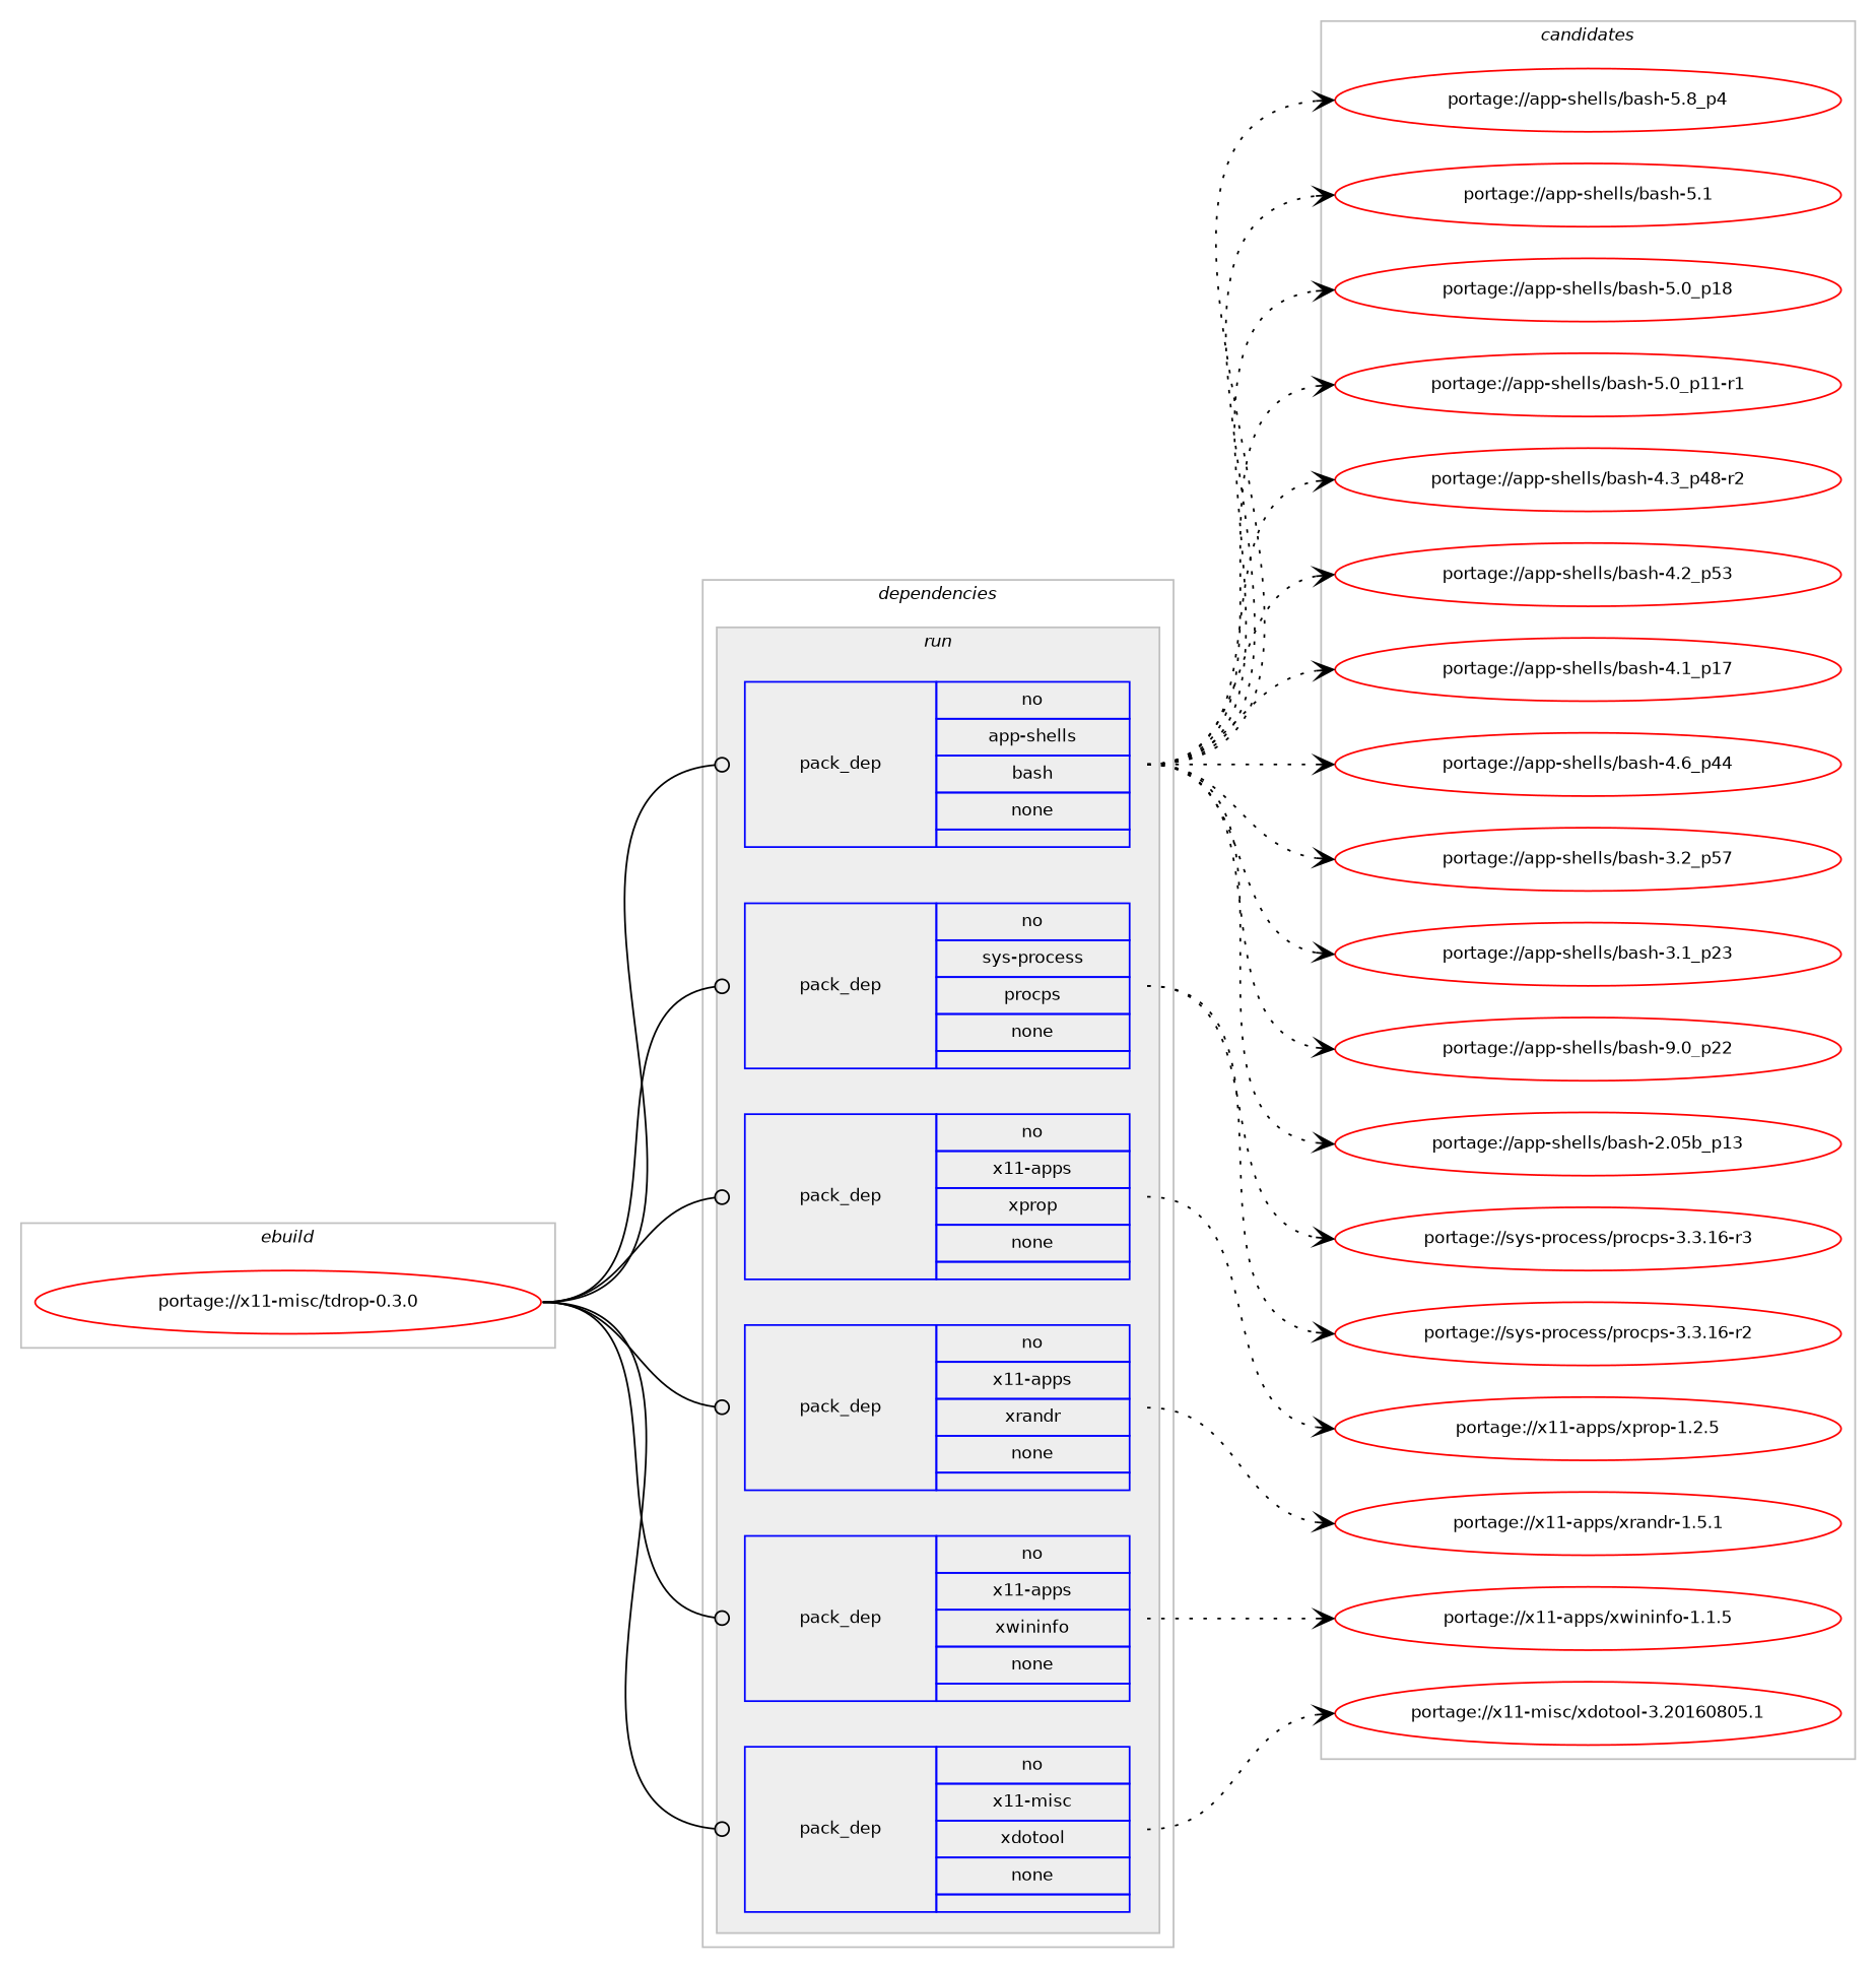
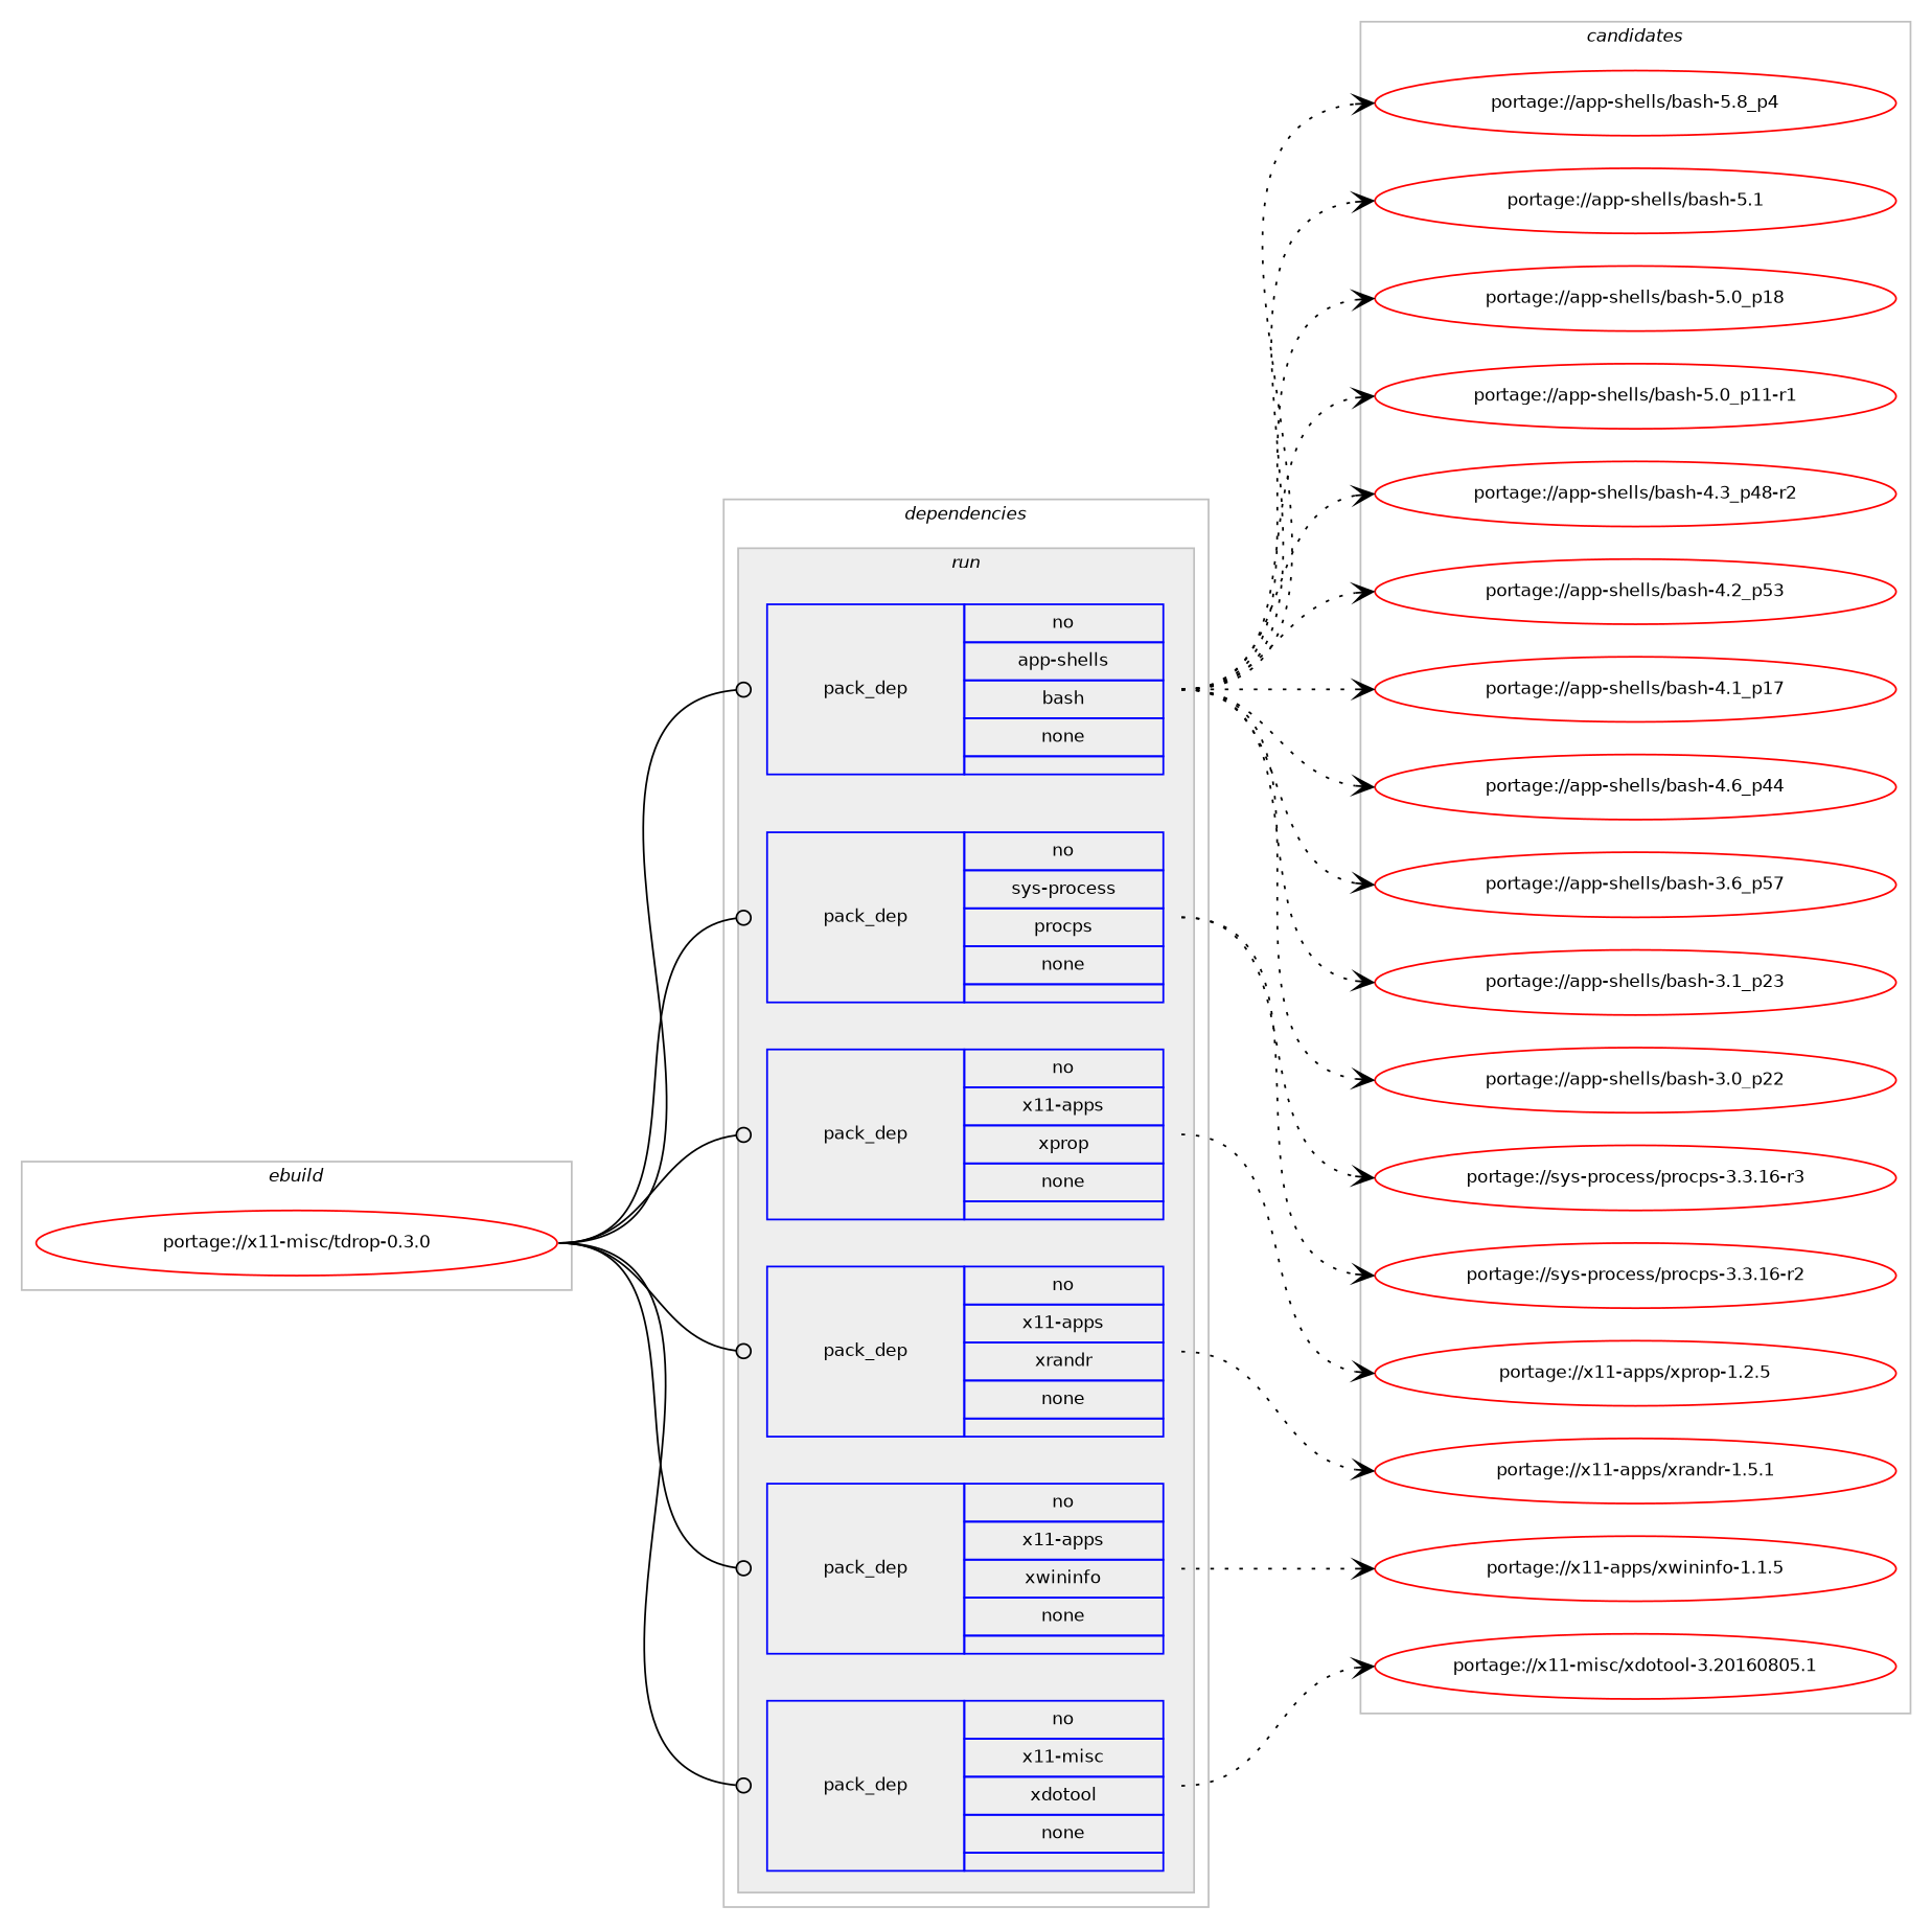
  digraph {
    compound=true
    concentrate=true
    fontname=Helvetica
    fontsize=10
    newrank=true
    rankdir=LR
    ranksep=1.5
    node [color=red fontname=Helvetica fontsize=10]
    edge [arrowhead=vee headport=w style=dotted tailport=e weight=100]
    n1 [label="portage://x11-misc/tdrop-0.3.0" width=4]
    n2 [color=blue label=<<TABLE BORDER="0" CELLBORDER="1" CELLSPACING="0" CELLPADDING="4" WIDTH="220"><TR><TD ROWSPAN="6" CELLPADDING="30">pack_dep</TD></TR><TR><TD WIDTH="110">no</TD></TR><TR><TD>app-shells</TD></TR><TR><TD>bash</TD></TR><TR><TD>none</TD></TR><TR><TD></TD></TR></TABLE>> shape=none]
    n3 [color=blue label=<<TABLE BORDER="0" CELLBORDER="1" CELLSPACING="0" CELLPADDING="4" WIDTH="220"><TR><TD ROWSPAN="6" CELLPADDING="30">pack_dep</TD></TR><TR><TD WIDTH="110">no</TD></TR><TR><TD>sys-process</TD></TR><TR><TD>procps</TD></TR><TR><TD>none</TD></TR><TR><TD></TD></TR></TABLE>> shape=none]
    n4 [color=blue label=<<TABLE BORDER="0" CELLBORDER="1" CELLSPACING="0" CELLPADDING="4" WIDTH="220"><TR><TD ROWSPAN="6" CELLPADDING="30">pack_dep</TD></TR><TR><TD WIDTH="110">no</TD></TR><TR><TD>x11-apps</TD></TR><TR><TD>xprop</TD></TR><TR><TD>none</TD></TR><TR><TD></TD></TR></TABLE>> shape=none]
    n5 [color=blue label=<<TABLE BORDER="0" CELLBORDER="1" CELLSPACING="0" CELLPADDING="4" WIDTH="220"><TR><TD ROWSPAN="6" CELLPADDING="30">pack_dep</TD></TR><TR><TD WIDTH="110">no</TD></TR><TR><TD>x11-apps</TD></TR><TR><TD>xrandr</TD></TR><TR><TD>none</TD></TR><TR><TD></TD></TR></TABLE>> shape=none]
    n6 [color=blue label=<<TABLE BORDER="0" CELLBORDER="1" CELLSPACING="0" CELLPADDING="4" WIDTH="220"><TR><TD ROWSPAN="6" CELLPADDING="30">pack_dep</TD></TR><TR><TD WIDTH="110">no</TD></TR><TR><TD>x11-apps</TD></TR><TR><TD>xwininfo</TD></TR><TR><TD>none</TD></TR><TR><TD></TD></TR></TABLE>> shape=none]
    n7 [color=blue label=<<TABLE BORDER="0" CELLBORDER="1" CELLSPACING="0" CELLPADDING="4" WIDTH="220"><TR><TD ROWSPAN="6" CELLPADDING="30">pack_dep</TD></TR><TR><TD WIDTH="110">no</TD></TR><TR><TD>x11-misc</TD></TR><TR><TD>xdotool</TD></TR><TR><TD>none</TD></TR><TR><TD></TD></TR></TABLE>> shape=none]
    n8 [label="portage://app-shells/bash-5.8_p4" width=4]
    n9 [label="portage://app-shells/bash-5.1" width=4]
    n10 [label="portage://app-shells/bash-5.0_p18" width=4]
    n11 [label="portage://app-shells/bash-5.0_p11-r1" width=4]
    n12 [label="portage://app-shells/bash-4.3_p48-r2" width=4]
    n13 [label="portage://app-shells/bash-4.2_p53" width=4]
    n14 [label="portage://app-shells/bash-4.1_p17" width=4]
    n15 [label="portage://app-shells/bash-4.6_p44" width=4]
-   n16 [label="portage://app-shells/bash-3.2_p57" width=4]
+   n16 [label="portage://app-shells/bash-3.6_p57" width=4]
    n17 [label="portage://app-shells/bash-3.1_p23" width=4]
-   n18 [label="portage://app-shells/bash-9.0_p22" width=4]
-   n19 [label="portage://app-shells/bash-2.05b_p13" width=4]
+   n18 [label="portage://app-shells/bash-3.0_p22" width=4]
    n20 [label="portage://sys-process/procps-3.3.16-r3" width=4]
    n21 [label="portage://sys-process/procps-3.3.16-r2" width=4]
    n22 [label="portage://x11-apps/xprop-1.2.5" width=4]
    n23 [label="portage://x11-apps/xrandr-1.5.1" width=4]
    n24 [label="portage://x11-apps/xwininfo-1.1.5" width=4]
    n25 [label="portage://x11-misc/xdotool-3.20160805.1" width=4]
    subgraph cluster_1 {
      color=gray
      label=<<i>ebuild</i>>
      rank=same
      n1
    }
    subgraph cluster_2 {
      color=gray
      label=<<i>dependencies</i>>
      subgraph cluster_3 {
        color=gray
        fillcolor="#eeeeee"
        label=<<i>compile</i>>
        style=filled
      }
      subgraph cluster_4 {
        color=gray
        fillcolor="#eeeeee"
        label=<<i>compile and run</i>>
        style=filled
      }
      subgraph cluster_5 {
        color=gray
        fillcolor="#eeeeee"
        label=<<i>run</i>>
        style=filled
        subgraph sub_6 {
          color=gray
          fillcolor="#eeeeee"
          label=<<i>run</i>>
          style=filled
          n2
        }
        subgraph sub_7 {
          color=gray
          fillcolor="#eeeeee"
          label=<<i>run</i>>
          style=filled
          n3
        }
        subgraph sub_8 {
          color=gray
          fillcolor="#eeeeee"
          label=<<i>run</i>>
          style=filled
          n4
        }
        subgraph sub_9 {
          color=gray
          fillcolor="#eeeeee"
          label=<<i>run</i>>
          style=filled
          n5
        }
        subgraph sub_10 {
          color=gray
          fillcolor="#eeeeee"
          label=<<i>run</i>>
          style=filled
          n6
        }
        subgraph sub_11 {
          color=gray
          fillcolor="#eeeeee"
          label=<<i>run</i>>
          style=filled
          n7
        }
      }
    }
    subgraph cluster_12 {
      color=gray
      label=<<i>candidates</i>>
      rank=same
      subgraph sub_13 {
        color=black
        label=<<i>candidates</i>>
        nodesep=1
        rank=same
        n8
        n9
        n10
        n11
        n12
        n13
        n14
        n15
        n16
        n17
        n18
-       n19
      }
      subgraph sub_14 {
        color=black
        label=<<i>candidates</i>>
        nodesep=1
        rank=same
        n20
        n21
      }
      subgraph sub_15 {
        color=black
        label=<<i>candidates</i>>
        nodesep=1
        rank=same
        n22
      }
      subgraph sub_16 {
        color=black
        label=<<i>candidates</i>>
        nodesep=1
        rank=same
        n23
      }
      subgraph sub_17 {
        color=black
        label=<<i>candidates</i>>
        nodesep=1
        rank=same
        n24
      }
      subgraph sub_18 {
        color=black
        label=<<i>candidates</i>>
        nodesep=1
        rank=same
        n25
      }
    }
    n1 -> n2 [arrowhead=odot style=solid weight=20]
    n1 -> n3 [arrowhead=odot style=solid weight=20]
    n1 -> n4 [arrowhead=odot style=solid weight=20]
    n1 -> n5 [arrowhead=odot style=solid weight=20]
    n1 -> n6 [arrowhead=odot style=solid weight=20]
    n1 -> n7 [arrowhead=odot style=solid weight=20]
    n2 -> n8
    n2 -> n9
    n2 -> n10
    n2 -> n11
    n2 -> n12
    n2 -> n13
    n2 -> n14
    n2 -> n15
    n2 -> n16
    n2 -> n17
    n2 -> n18
-   n2 -> n19
    n3 -> n20
    n3 -> n21
    n4 -> n22
    n5 -> n23
    n6 -> n24
    n7 -> n25
  }
